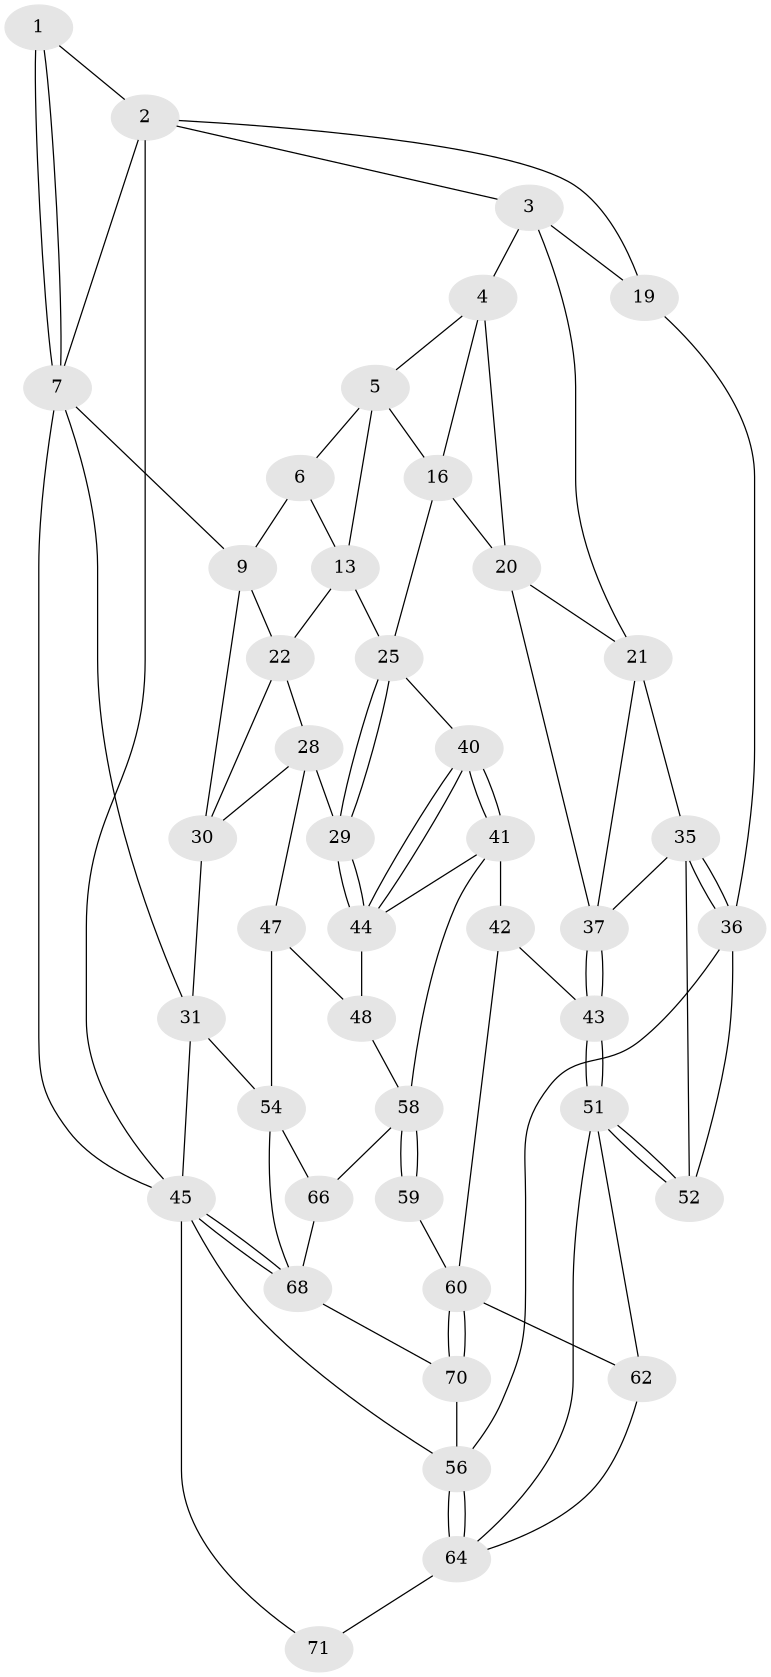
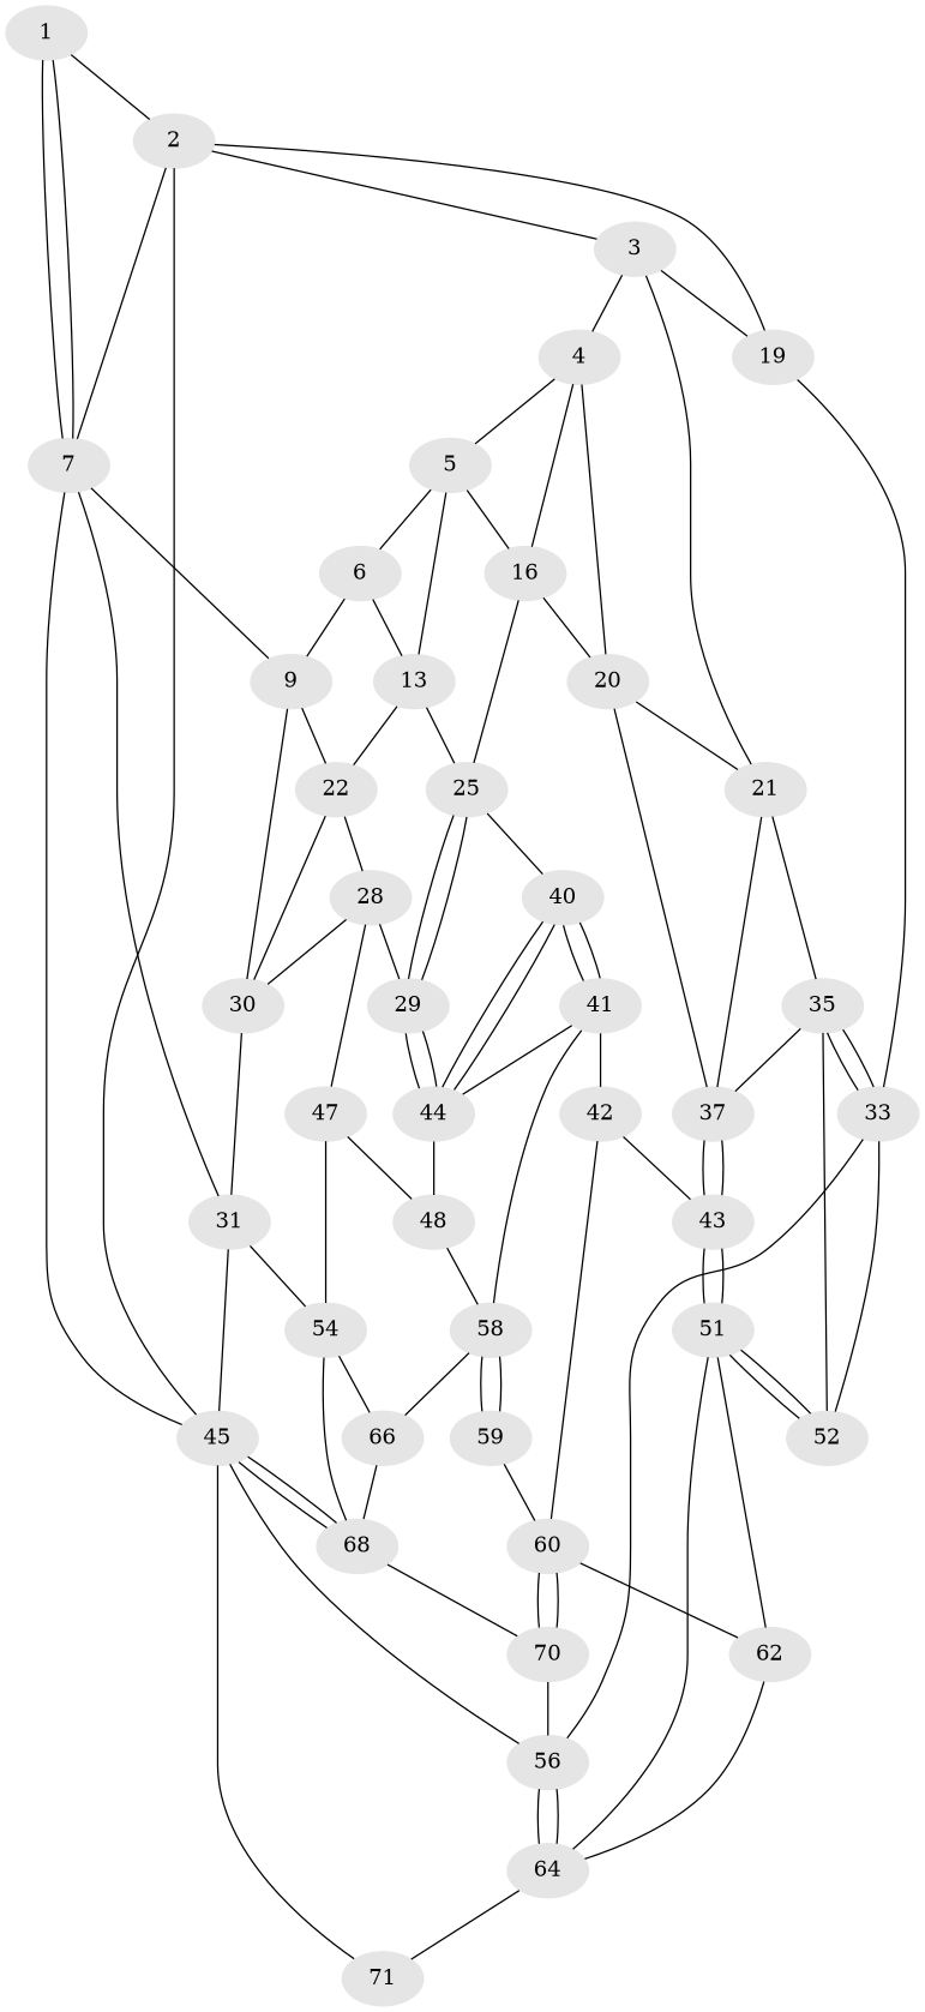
  graph {
    node [color=gray90 style=filled]
    2 [super="+12"]
    1
    7 [super="+8"]
    3 [super="+18"]
    19
    45 [super="+57"]
    9 [super="+10"]
    31 [super="+46"]
    4 [super="+17"]
    21 [super="+34"]
-   36 [super="+53"]
+   36 [super="+53" label=33]
    56
    68 [super="+69"]
    71 [super="+74"]
    5 [super="+15"]
    16 [super="+23"]
    20 [super="+24"]
    37 [super="+38"]
    35 [super="+39"]
    6 [super="+11"]
    13 [super="+14"]
    25 [super="+26"]
    22 [super="+27"]
    30 [super="+32"]
    54 [super="+55"]
    28 [super="+33"]
    29
    40
    52
    43
    47
    44 [super="+49"]
    41 [super="+50"]
    48
    66 [super="+67"]
    64 [super="+72"]
    51 [super="+63"]
    42
    58 [super="+65"]
    60 [super="+61"]
    59
    62
    70 [super="+73"]
    2 -- 7
    2 -- 3
    2 -- 19
    2 -- 45
    1 -- 2
    1 -- 7
    1 -- 7
    7 -- 45
    7 -- 9
    7 -- 31
    3 -- 19
    3 -- 4
    3 -- 21
    19 -- 36
    45 -- 56
    45 -- 68
    45 -- 68
    45 -- 71
    9 -- 22
    9 -- 30
    31 -- 45
    31 -- 54
    4 -- 5
    4 -- 16
    4 -- 20
    21 -- 37
    21 -- 35
    36 -- 56
    36 -- 52
    56 -- 64
    56 -- 64
    68 -- 70
    5 -- 16
    5 -- 6
    5 -- 13
    16 -- 20
    16 -- 25
    20 -- 21
    20 -- 37
    37 -- 43
    37 -- 43
    35 -- 36
    35 -- 36
    35 -- 37
    35 -- 52
    6 -- 9
    6 -- 13
    13 -- 25
    13 -- 22
    25 -- 29
    25 -- 29
    25 -- 40
    22 -- 30
    22 -- 28
    30 -- 31
    54 -- 68
    54 -- 66 [weight=2]
    28 -- 30
    28 -- 29
    28 -- 47
    29 -- 44
    29 -- 44
    40 -- 44
    40 -- 44
    40 -- 41
    40 -- 41
    43 -- 51
    43 -- 51
    47 -- 54
    47 -- 48
    44 -- 48
    41 -- 44
    41 -- 42
    41 -- 58
    48 -- 58
    66 -- 68
    64 -- 71
    51 -- 52
    51 -- 52
    51 -- 64
    51 -- 62
    42 -- 43
    42 -- 60
    58 -- 66
    58 -- 59
    58 -- 59
    60 -- 62
    60 -- 70
    60 -- 70
    59 -- 60
    62 -- 64
    70 -- 56 [weight=2]
  }
